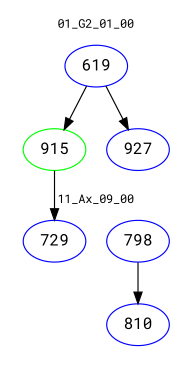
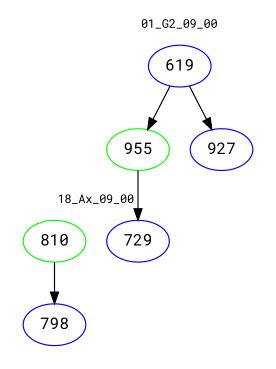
  digraph {
    fontname="Roboto Mono"
    node [color=blue fontname="Roboto Mono"]
    edge [color=black fontname="Roboto Mono"]
    n1 [label=798]
    n2 [label=729]
-   n3 [label=810]
+   n3 [color=green label=810]
    n4 [label=619]
-   n5 [color=green label=915]
+   n5 [color=green label=955]
    n6 [label=927]
    subgraph cluster_1 {
      color=white
      fontsize=10
-     label="11_Ax_09_00"
+     label="18_Ax_09_00"
      n1
      n2
      n3
    }
    subgraph cluster_2 {
      color=white
      fontsize=10
-     label="01_G2_01_00"
+     label="01_G2_09_00"
      n4
      n5
      n6
    }
-   n1 -> n3
+   n3 -> n1
    n4 -> n5
    n4 -> n6
    n5 -> n2
  }
